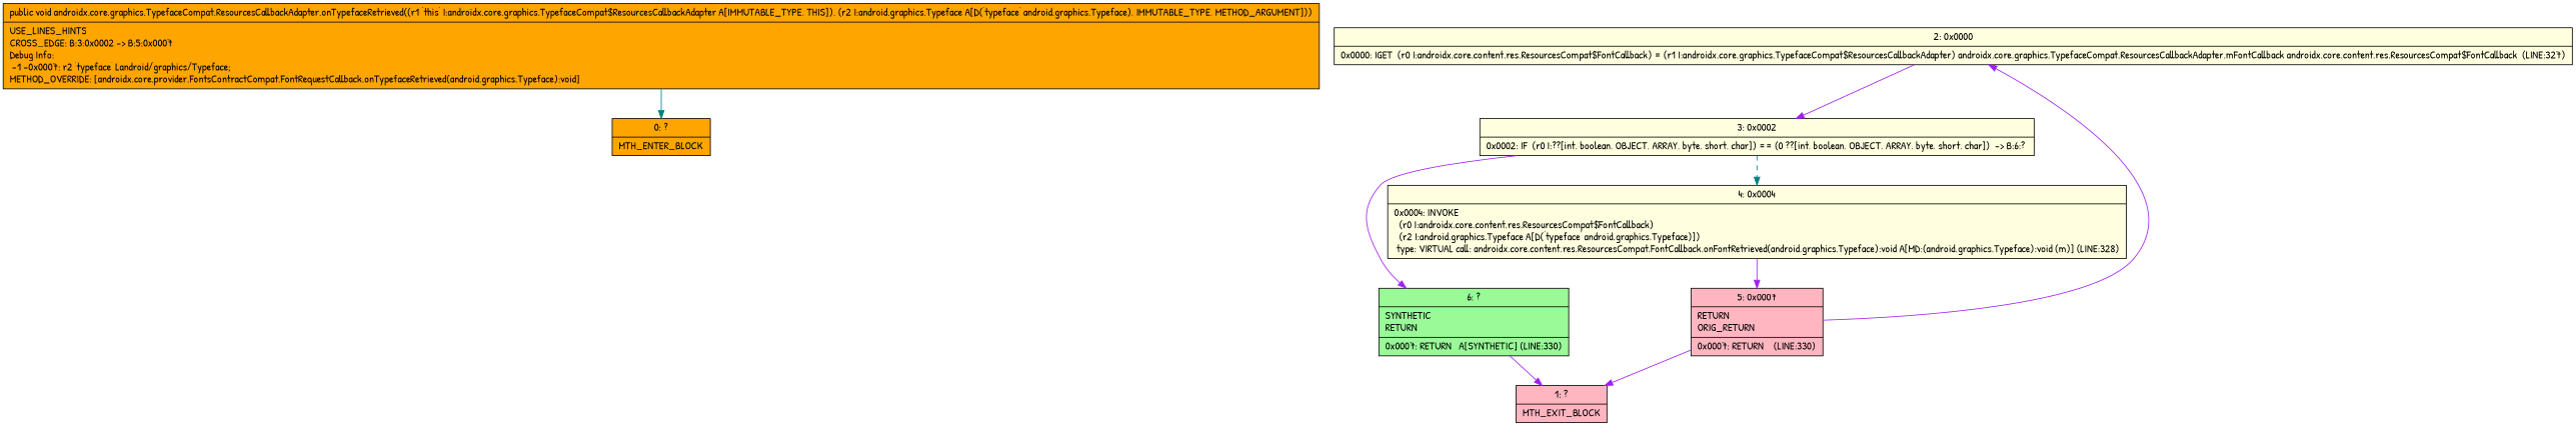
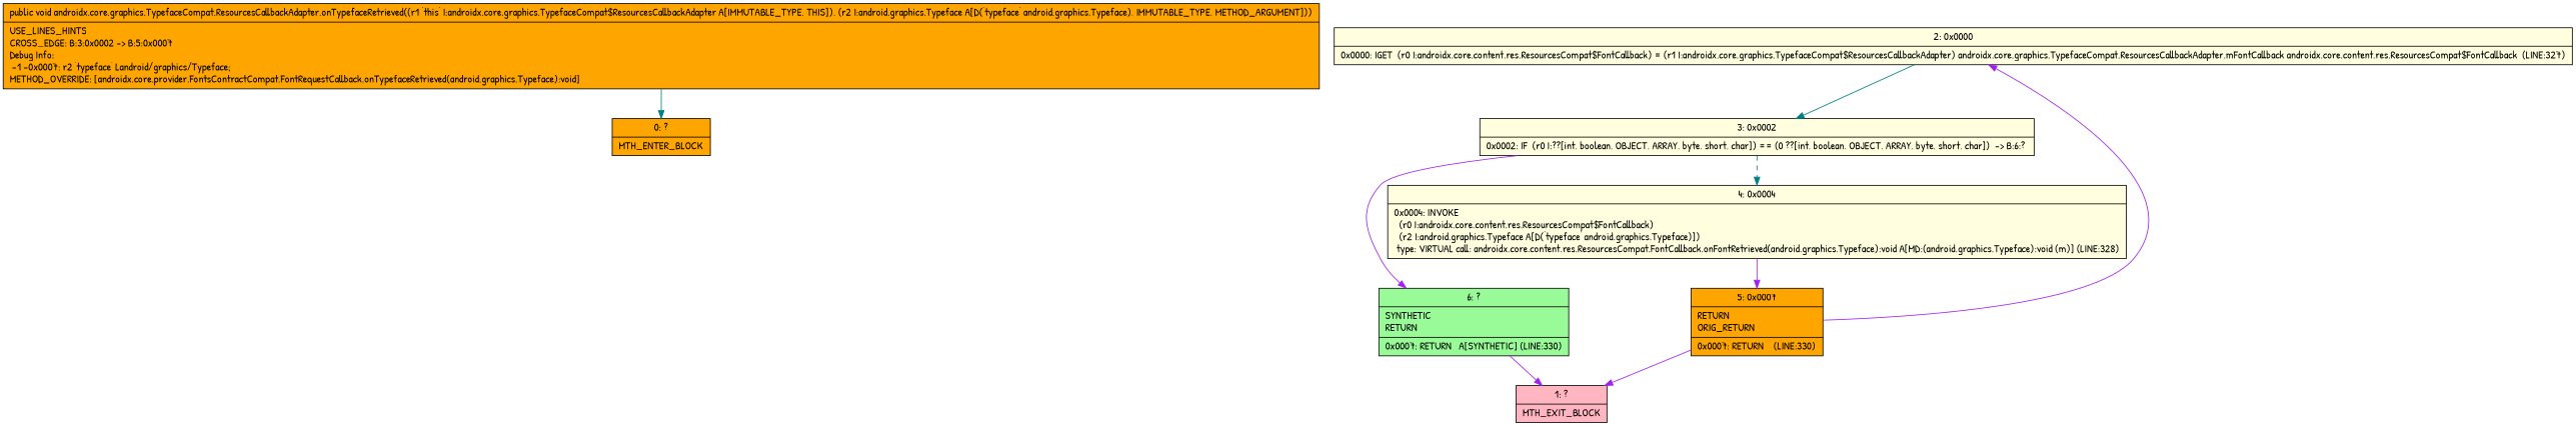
  digraph {
    fontname="Patrick Hand"
    node [fillcolor=lightyellow fontname="Patrick Hand" shape=record style=filled]
    edge [color=purple fontname="Patrick Hand"]
    n1 [fillcolor=orange label="{0\:\ ?|MTH_ENTER_BLOCK\l}"]
    n2 [label="{2\:\ 0x0000|0x0000: IGET  (r0 I:androidx.core.content.res.ResourcesCompat$FontCallback) = (r1 I:androidx.core.graphics.TypefaceCompat$ResourcesCallbackAdapter) androidx.core.graphics.TypefaceCompat.ResourcesCallbackAdapter.mFontCallback androidx.core.content.res.ResourcesCompat$FontCallback  (LINE:327)\l}"]
    n3 [label="{3\:\ 0x0002|0x0002: IF  (r0 I:??[int, boolean, OBJECT, ARRAY, byte, short, char]) == (0 ??[int, boolean, OBJECT, ARRAY, byte, short, char])  \-\> B:6:? \l}"]
    n4 [label="{4\:\ 0x0004|0x0004: INVOKE  \l  (r0 I:androidx.core.content.res.ResourcesCompat$FontCallback)\l  (r2 I:android.graphics.Typeface A[D('typeface' android.graphics.Typeface)])\l type: VIRTUAL call: androidx.core.content.res.ResourcesCompat.FontCallback.onFontRetrieved(android.graphics.Typeface):void A[MD:(android.graphics.Typeface):void (m)] (LINE:328)\l}"]
    n5 [fillcolor=palegreen label="{6\:\ ?|SYNTHETIC\lRETURN\l|0x0007: RETURN   A[SYNTHETIC] (LINE:330)\l}"]
-   n6 [fillcolor=lightpink label="{5\:\ 0x0007|RETURN\lORIG_RETURN\l|0x0007: RETURN    (LINE:330)\l}"]
+   n6 [fillcolor=orange label="{5\:\ 0x0007|RETURN\lORIG_RETURN\l|0x0007: RETURN    (LINE:330)\l}"]
    n7 [fillcolor=lightpink label="{1\:\ ?|MTH_EXIT_BLOCK\l}"]
    n8 [fillcolor=orange label="{public void androidx.core.graphics.TypefaceCompat.ResourcesCallbackAdapter.onTypefaceRetrieved((r1 'this' I:androidx.core.graphics.TypefaceCompat$ResourcesCallbackAdapter A[IMMUTABLE_TYPE, THIS]), (r2 I:android.graphics.Typeface A[D('typeface' android.graphics.Typeface), IMMUTABLE_TYPE, METHOD_ARGUMENT]))  | USE_LINES_HINTS\lCROSS_EDGE: B:3:0x0002 \-\> B:5:0x0007\lDebug Info:\l  \-1 \-0x0007: r2 'typeface' Landroid\/graphics\/Typeface;\lMETHOD_OVERRIDE: [androidx.core.provider.FontsContractCompat.FontRequestCallback.onTypefaceRetrieved(android.graphics.Typeface):void]\l}"]
-   n2 -> n3
+   n2 -> n3 [color=teal]
    n3 -> n4 [color=teal style=dashed]
    n3 -> n5
    n4 -> n6
    n5 -> n7
    n6 -> n2
    n6 -> n7
    n8 -> n1 [color=teal]
  }
